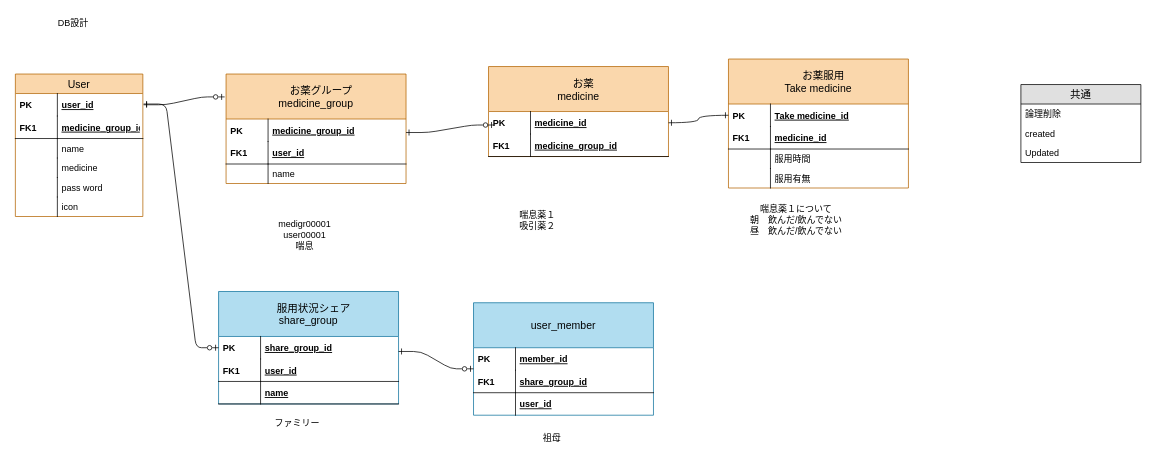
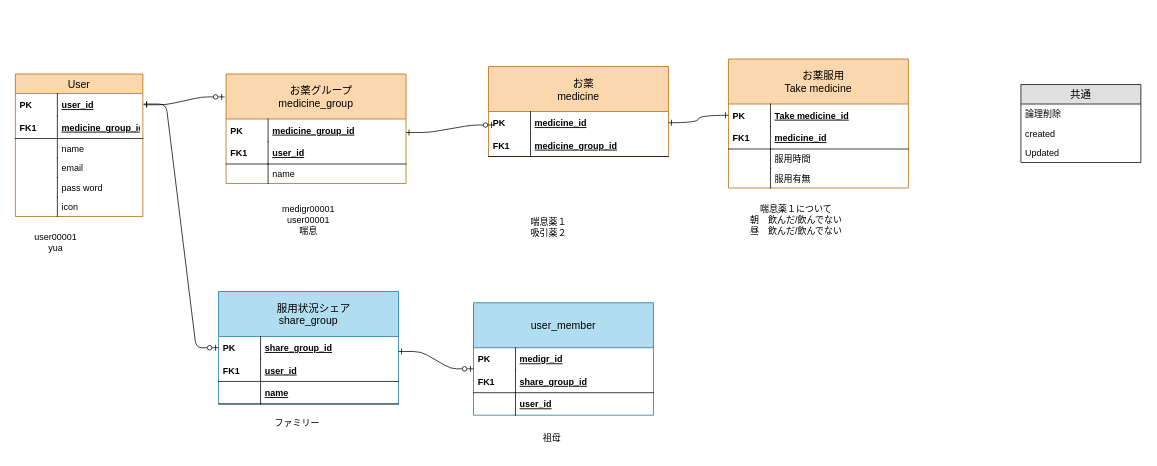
  <mxCell id="0" />
  <mxCell id="1" parent="0" />
- <mxCell id="2" value="DB設計" style="text;html=1;resizable=0;points=[];autosize=1;align=left;verticalAlign=top;spacingTop=-4;" parent="1" vertex="1"><mxGeometry x="75" y="20" width="60" height="20" as="geometry" /></mxCell>
  <mxCell id="3" value="User" style="swimlane;fontStyle=0;childLayout=stackLayout;horizontal=1;startSize=26;fillColor=#fad7ac;horizontalStack=0;resizeParent=1;resizeParentMax=0;resizeLast=0;collapsible=1;marginBottom=0;swimlaneFillColor=#ffffff;align=center;fontSize=14;strokeColor=#b46504;" parent="1" vertex="1"><mxGeometry x="20" y="98" width="170" height="190" as="geometry"><mxRectangle x="40" y="840" width="60" height="26" as="alternateBounds" /></mxGeometry></mxCell>
  <mxCell id="4" value="user_id" style="shape=partialRectangle;top=0;left=0;right=0;bottom=0;align=left;verticalAlign=middle;fillColor=none;spacingLeft=60;spacingRight=4;overflow=hidden;rotatable=0;points=[[0,0.5],[1,0.5]];portConstraint=eastwest;dropTarget=0;fontStyle=5;fontSize=12;" parent="3" vertex="1"><mxGeometry y="26" width="170" height="30" as="geometry" /></mxCell>
  <mxCell id="5" value="PK" style="shape=partialRectangle;fontStyle=1;top=0;left=0;bottom=0;fillColor=none;align=left;verticalAlign=middle;spacingLeft=4;spacingRight=4;overflow=hidden;rotatable=0;points=[];portConstraint=eastwest;part=1;fontSize=12;" parent="4" vertex="1" connectable="0"><mxGeometry width="56" height="30" as="geometry" /></mxCell>
  <mxCell id="6" value="medicine_group_id" style="shape=partialRectangle;top=0;left=0;right=0;bottom=1;align=left;verticalAlign=middle;fillColor=none;spacingLeft=60;spacingRight=4;overflow=hidden;rotatable=0;points=[[0,0.5],[1,0.5]];portConstraint=eastwest;dropTarget=0;fontStyle=5;fontSize=12;" parent="3" vertex="1"><mxGeometry y="56" width="170" height="30" as="geometry" /></mxCell>
  <mxCell id="7" value="FK1" style="shape=partialRectangle;fontStyle=1;top=0;left=0;bottom=0;fillColor=none;align=left;verticalAlign=middle;spacingLeft=4;spacingRight=4;overflow=hidden;rotatable=0;points=[];portConstraint=eastwest;part=1;fontSize=12;" parent="6" vertex="1" connectable="0"><mxGeometry width="56" height="30" as="geometry" /></mxCell>
  <mxCell id="8" value="name" style="shape=partialRectangle;top=0;left=0;right=0;bottom=0;align=left;verticalAlign=top;fillColor=none;spacingLeft=60;spacingRight=4;overflow=hidden;rotatable=0;points=[[0,0.5],[1,0.5]];portConstraint=eastwest;dropTarget=0;fontSize=12;" parent="3" vertex="1"><mxGeometry y="86" width="170" height="26" as="geometry" /></mxCell>
  <mxCell id="9" value="" style="shape=partialRectangle;top=0;left=0;bottom=0;fillColor=none;align=left;verticalAlign=top;spacingLeft=4;spacingRight=4;overflow=hidden;rotatable=0;points=[];portConstraint=eastwest;part=1;fontSize=12;" parent="8" vertex="1" connectable="0"><mxGeometry width="56" height="26" as="geometry" /></mxCell>
- <mxCell id="10" value="medicine" style="shape=partialRectangle;top=0;left=0;right=0;bottom=0;align=left;verticalAlign=top;fillColor=none;spacingLeft=60;spacingRight=4;overflow=hidden;rotatable=0;points=[[0,0.5],[1,0.5]];portConstraint=eastwest;dropTarget=0;fontSize=12;" parent="3" vertex="1"><mxGeometry y="112" width="170" height="26" as="geometry" /></mxCell>
+ <mxCell id="10" value="email" style="shape=partialRectangle;top=0;left=0;right=0;bottom=0;align=left;verticalAlign=top;fillColor=none;spacingLeft=60;spacingRight=4;overflow=hidden;rotatable=0;points=[[0,0.5],[1,0.5]];portConstraint=eastwest;dropTarget=0;fontSize=12;" parent="3" vertex="1"><mxGeometry y="112" width="170" height="26" as="geometry" /></mxCell>
  <mxCell id="11" value="" style="shape=partialRectangle;top=0;left=0;bottom=0;fillColor=none;align=left;verticalAlign=top;spacingLeft=4;spacingRight=4;overflow=hidden;rotatable=0;points=[];portConstraint=eastwest;part=1;fontSize=12;" parent="10" vertex="1" connectable="0"><mxGeometry width="56" height="26" as="geometry" /></mxCell>
  <mxCell id="12" value="pass word" style="shape=partialRectangle;top=0;left=0;right=0;bottom=0;align=left;verticalAlign=top;fillColor=none;spacingLeft=60;spacingRight=4;overflow=hidden;rotatable=0;points=[[0,0.5],[1,0.5]];portConstraint=eastwest;dropTarget=0;fontSize=12;" parent="3" vertex="1"><mxGeometry y="138" width="170" height="26" as="geometry" /></mxCell>
  <mxCell id="13" value="" style="shape=partialRectangle;top=0;left=0;bottom=0;fillColor=none;align=left;verticalAlign=top;spacingLeft=4;spacingRight=4;overflow=hidden;rotatable=0;points=[];portConstraint=eastwest;part=1;fontSize=12;" parent="12" vertex="1" connectable="0"><mxGeometry width="56" height="26" as="geometry" /></mxCell>
  <mxCell id="14" value="icon" style="shape=partialRectangle;top=0;left=0;right=0;bottom=0;align=left;verticalAlign=top;fillColor=none;spacingLeft=60;spacingRight=4;overflow=hidden;rotatable=0;points=[[0,0.5],[1,0.5]];portConstraint=eastwest;dropTarget=0;fontSize=12;" parent="3" vertex="1"><mxGeometry y="164" width="170" height="26" as="geometry" /></mxCell>
  <mxCell id="15" value="" style="shape=partialRectangle;top=0;left=0;bottom=0;fillColor=none;align=left;verticalAlign=top;spacingLeft=4;spacingRight=4;overflow=hidden;rotatable=0;points=[];portConstraint=eastwest;part=1;fontSize=12;" parent="14" vertex="1" connectable="0"><mxGeometry width="56" height="26" as="geometry" /></mxCell>
  <mxCell id="16" value="　お薬グループ &#10;medicine_group" style="swimlane;fontStyle=0;childLayout=stackLayout;horizontal=1;startSize=60;fillColor=#fad7ac;horizontalStack=0;resizeParent=1;resizeParentMax=0;resizeLast=0;collapsible=1;marginBottom=0;swimlaneFillColor=#ffffff;align=center;fontSize=14;strokeColor=#b46504;" parent="1" vertex="1"><mxGeometry x="301" y="98" width="240" height="146" as="geometry"><mxRectangle x="320" y="830" width="200" height="60" as="alternateBounds" /></mxGeometry></mxCell>
  <mxCell id="17" value="medicine_group_id" style="shape=partialRectangle;top=0;left=0;right=0;bottom=0;align=left;verticalAlign=middle;fillColor=none;spacingLeft=60;spacingRight=4;overflow=hidden;rotatable=0;points=[[0,0.5],[1,0.5]];portConstraint=eastwest;dropTarget=0;fontStyle=5;fontSize=12;" parent="16" vertex="1"><mxGeometry y="60" width="240" height="30" as="geometry" /></mxCell>
  <mxCell id="18" value="PK" style="shape=partialRectangle;fontStyle=1;top=0;left=0;bottom=0;fillColor=none;align=left;verticalAlign=middle;spacingLeft=4;spacingRight=4;overflow=hidden;rotatable=0;points=[];portConstraint=eastwest;part=1;fontSize=12;" parent="17" vertex="1" connectable="0"><mxGeometry width="56" height="30" as="geometry" /></mxCell>
  <mxCell id="19" value="user_id" style="shape=partialRectangle;top=0;left=0;right=0;bottom=1;align=left;verticalAlign=middle;fillColor=none;spacingLeft=60;spacingRight=4;overflow=hidden;rotatable=0;points=[[0,0.5],[1,0.5]];portConstraint=eastwest;dropTarget=0;fontStyle=5;fontSize=12;" parent="16" vertex="1"><mxGeometry y="90" width="240" height="30" as="geometry" /></mxCell>
  <mxCell id="20" value="FK1" style="shape=partialRectangle;fontStyle=1;top=0;left=0;bottom=0;fillColor=none;align=left;verticalAlign=middle;spacingLeft=4;spacingRight=4;overflow=hidden;rotatable=0;points=[];portConstraint=eastwest;part=1;fontSize=12;" parent="19" vertex="1" connectable="0"><mxGeometry width="56" height="30" as="geometry" /></mxCell>
  <mxCell id="21" value="name" style="shape=partialRectangle;top=0;left=0;right=0;bottom=0;align=left;verticalAlign=top;fillColor=none;spacingLeft=60;spacingRight=4;overflow=hidden;rotatable=0;points=[[0,0.5],[1,0.5]];portConstraint=eastwest;dropTarget=0;fontSize=12;" parent="16" vertex="1"><mxGeometry y="120" width="240" height="26" as="geometry" /></mxCell>
  <mxCell id="22" value="" style="shape=partialRectangle;top=0;left=0;bottom=0;fillColor=none;align=left;verticalAlign=top;spacingLeft=4;spacingRight=4;overflow=hidden;rotatable=0;points=[];portConstraint=eastwest;part=1;fontSize=12;" parent="21" vertex="1" connectable="0"><mxGeometry width="56" height="26" as="geometry" /></mxCell>
  <mxCell id="23" value="共通" style="swimlane;fontStyle=0;childLayout=stackLayout;horizontal=1;startSize=26;fillColor=#e0e0e0;horizontalStack=0;resizeParent=1;resizeParentMax=0;resizeLast=0;collapsible=1;marginBottom=0;swimlaneFillColor=#ffffff;align=center;fontSize=14;" parent="1" vertex="1"><mxGeometry x="1361" y="112" width="160" height="104" as="geometry" /></mxCell>
  <mxCell id="24" value="論理削除" style="text;strokeColor=none;fillColor=none;spacingLeft=4;spacingRight=4;overflow=hidden;rotatable=0;points=[[0,0.5],[1,0.5]];portConstraint=eastwest;fontSize=12;" parent="23" vertex="1"><mxGeometry y="26" width="160" height="26" as="geometry" /></mxCell>
  <mxCell id="25" value="created" style="text;strokeColor=none;fillColor=none;spacingLeft=4;spacingRight=4;overflow=hidden;rotatable=0;points=[[0,0.5],[1,0.5]];portConstraint=eastwest;fontSize=12;" parent="23" vertex="1"><mxGeometry y="52" width="160" height="26" as="geometry" /></mxCell>
  <mxCell id="26" value="Updated&#10;" style="text;strokeColor=none;fillColor=none;spacingLeft=4;spacingRight=4;overflow=hidden;rotatable=0;points=[[0,0.5],[1,0.5]];portConstraint=eastwest;fontSize=12;" parent="23" vertex="1"><mxGeometry y="78" width="160" height="26" as="geometry" /></mxCell>
  <mxCell id="27" value="" style="edgeStyle=entityRelationEdgeStyle;fontSize=12;html=1;endArrow=ERzeroToOne;startArrow=ERone;entryX=-0.008;entryY=0.209;entryDx=0;entryDy=0;entryPerimeter=0;endFill=0;exitX=1;exitY=0.5;exitDx=0;exitDy=0;startFill=0;" parent="1" target="16" edge="1"><mxGeometry width="100" height="100" relative="1" as="geometry"><mxPoint x="191" y="139" as="sourcePoint" /><mxPoint x="291" y="50" as="targetPoint" /></mxGeometry></mxCell>
  <mxCell id="28" value="　お薬&#10;medicine" style="swimlane;fontStyle=0;childLayout=stackLayout;horizontal=1;startSize=60;fillColor=#fad7ac;horizontalStack=0;resizeParent=1;resizeParentMax=0;resizeLast=0;collapsible=1;marginBottom=0;swimlaneFillColor=#ffffff;align=center;fontSize=14;strokeColor=#b46504;" parent="1" vertex="1"><mxGeometry x="651" y="88" width="240" height="120" as="geometry"><mxRectangle x="320" y="830" width="200" height="60" as="alternateBounds" /></mxGeometry></mxCell>
  <mxCell id="29" value="medicine_id" style="shape=partialRectangle;top=0;left=0;right=0;bottom=0;align=left;verticalAlign=middle;fillColor=none;spacingLeft=60;spacingRight=4;overflow=hidden;rotatable=0;points=[[0,0.5],[1,0.5]];portConstraint=eastwest;dropTarget=0;fontStyle=5;fontSize=12;" parent="28" vertex="1"><mxGeometry y="60" width="240" height="30" as="geometry" /></mxCell>
  <mxCell id="30" value="PK" style="shape=partialRectangle;fontStyle=1;top=0;left=0;bottom=0;fillColor=none;align=left;verticalAlign=middle;spacingLeft=4;spacingRight=4;overflow=hidden;rotatable=0;points=[];portConstraint=eastwest;part=1;fontSize=12;" parent="29" vertex="1" connectable="0"><mxGeometry width="56" height="30" as="geometry" /></mxCell>
  <mxCell id="31" value="medicine_group_id" style="shape=partialRectangle;top=0;left=0;right=0;bottom=1;align=left;verticalAlign=middle;fillColor=none;spacingLeft=60;spacingRight=4;overflow=hidden;rotatable=0;points=[[0,0.5],[1,0.5]];portConstraint=eastwest;dropTarget=0;fontStyle=5;fontSize=12;" parent="28" vertex="1"><mxGeometry y="90" width="240" height="30" as="geometry" /></mxCell>
  <mxCell id="32" value="FK1" style="shape=partialRectangle;fontStyle=1;top=0;left=0;bottom=0;fillColor=none;align=left;verticalAlign=middle;spacingLeft=4;spacingRight=4;overflow=hidden;rotatable=0;points=[];portConstraint=eastwest;part=1;fontSize=12;" parent="31" vertex="1" connectable="0"><mxGeometry width="56" height="30" as="geometry" /></mxCell>
- <mxCell id="34" value="medigr00001&lt;br&gt;user00001&lt;br&gt;喘息" style="text;html=1;strokeColor=none;fillColor=none;align=center;verticalAlign=middle;whiteSpace=wrap;rounded=0;" parent="1" vertex="1"><mxGeometry x="376" y="298" width="60" height="30" as="geometry" /></mxCell>
- <mxCell id="35" value="喘息薬１&lt;br&gt;吸引薬２" style="text;html=1;align=center;verticalAlign=middle;resizable=0;points=[];autosize=1;strokeColor=none;fillColor=none;" parent="1" vertex="1"><mxGeometry x="681" y="273" width="70" height="40" as="geometry" /></mxCell>
+ <mxCell id="33" value="user00001&lt;br&gt;yua" style="text;html=1;strokeColor=none;fillColor=none;align=center;verticalAlign=middle;whiteSpace=wrap;rounded=0;" parent="1" vertex="1"><mxGeometry x="43.5" y="308" width="60" height="30" as="geometry" /></mxCell>
+ <mxCell id="34" value="medigr00001&lt;br&gt;user00001&lt;br&gt;喘息" style="text;html=1;strokeColor=none;fillColor=none;align=center;verticalAlign=middle;whiteSpace=wrap;rounded=0;" parent="1" vertex="1"><mxGeometry x="381" y="278" width="60" height="30" as="geometry" /></mxCell>
+ <mxCell id="35" value="喘息薬１&lt;br&gt;吸引薬２" style="text;html=1;align=center;verticalAlign=middle;resizable=0;points=[];autosize=1;strokeColor=none;fillColor=none;" parent="1" vertex="1"><mxGeometry x="696" y="283" width="70" height="40" as="geometry" /></mxCell>
  <mxCell id="36" value="" style="edgeStyle=entityRelationEdgeStyle;fontSize=12;html=1;endArrow=ERzeroToOne;startArrow=ERone;exitX=1;exitY=0.5;exitDx=0;exitDy=0;entryX=-0.008;entryY=0.209;entryDx=0;entryDy=0;entryPerimeter=0;endFill=0;startFill=0;" parent="1" edge="1"><mxGeometry width="100" height="100" relative="1" as="geometry"><mxPoint x="541" y="176" as="sourcePoint" /><mxPoint x="659" y="166" as="targetPoint" /></mxGeometry></mxCell>
  <mxCell id="37" value="　お薬服用&#10;Take medicine" style="swimlane;fontStyle=0;childLayout=stackLayout;horizontal=1;startSize=60;fillColor=#fad7ac;horizontalStack=0;resizeParent=1;resizeParentMax=0;resizeLast=0;collapsible=1;marginBottom=0;swimlaneFillColor=#ffffff;align=center;fontSize=14;strokeColor=#b46504;" parent="1" vertex="1"><mxGeometry x="971" y="78" width="240" height="172" as="geometry"><mxRectangle x="320" y="830" width="200" height="60" as="alternateBounds" /></mxGeometry></mxCell>
  <mxCell id="38" value="Take medicine_id" style="shape=partialRectangle;top=0;left=0;right=0;bottom=0;align=left;verticalAlign=middle;fillColor=none;spacingLeft=60;spacingRight=4;overflow=hidden;rotatable=0;points=[[0,0.5],[1,0.5]];portConstraint=eastwest;dropTarget=0;fontStyle=5;fontSize=12;" parent="37" vertex="1"><mxGeometry y="60" width="240" height="30" as="geometry" /></mxCell>
  <mxCell id="39" value="PK" style="shape=partialRectangle;fontStyle=1;top=0;left=0;bottom=0;fillColor=none;align=left;verticalAlign=middle;spacingLeft=4;spacingRight=4;overflow=hidden;rotatable=0;points=[];portConstraint=eastwest;part=1;fontSize=12;" parent="38" vertex="1" connectable="0"><mxGeometry width="56" height="30" as="geometry" /></mxCell>
  <mxCell id="40" value="medicine_id" style="shape=partialRectangle;top=0;left=0;right=0;bottom=1;align=left;verticalAlign=middle;fillColor=none;spacingLeft=60;spacingRight=4;overflow=hidden;rotatable=0;points=[[0,0.5],[1,0.5]];portConstraint=eastwest;dropTarget=0;fontStyle=5;fontSize=12;" parent="37" vertex="1"><mxGeometry y="90" width="240" height="30" as="geometry" /></mxCell>
  <mxCell id="41" value="FK1" style="shape=partialRectangle;fontStyle=1;top=0;left=0;bottom=0;fillColor=none;align=left;verticalAlign=middle;spacingLeft=4;spacingRight=4;overflow=hidden;rotatable=0;points=[];portConstraint=eastwest;part=1;fontSize=12;" parent="40" vertex="1" connectable="0"><mxGeometry width="56" height="30" as="geometry" /></mxCell>
  <mxCell id="42" value="服用時間&#10;" style="shape=partialRectangle;top=0;left=0;right=0;bottom=0;align=left;verticalAlign=top;fillColor=none;spacingLeft=60;spacingRight=4;overflow=hidden;rotatable=0;points=[[0,0.5],[1,0.5]];portConstraint=eastwest;dropTarget=0;fontSize=12;" parent="37" vertex="1"><mxGeometry y="120" width="240" height="26" as="geometry" /></mxCell>
  <mxCell id="43" value="" style="shape=partialRectangle;top=0;left=0;bottom=0;fillColor=none;align=left;verticalAlign=top;spacingLeft=4;spacingRight=4;overflow=hidden;rotatable=0;points=[];portConstraint=eastwest;part=1;fontSize=12;" parent="42" vertex="1" connectable="0"><mxGeometry width="56" height="26" as="geometry" /></mxCell>
  <mxCell id="44" value="服用有無" style="shape=partialRectangle;top=0;left=0;right=0;bottom=0;align=left;verticalAlign=top;fillColor=none;spacingLeft=60;spacingRight=4;overflow=hidden;rotatable=0;points=[[0,0.5],[1,0.5]];portConstraint=eastwest;dropTarget=0;fontSize=12;" parent="37" vertex="1"><mxGeometry y="146" width="240" height="26" as="geometry" /></mxCell>
  <mxCell id="45" value="" style="shape=partialRectangle;top=0;left=0;bottom=0;fillColor=none;align=left;verticalAlign=top;spacingLeft=4;spacingRight=4;overflow=hidden;rotatable=0;points=[];portConstraint=eastwest;part=1;fontSize=12;" parent="44" vertex="1" connectable="0"><mxGeometry width="56" height="26" as="geometry" /></mxCell>
  <mxCell id="46" value="喘息薬１について&lt;br&gt;朝　飲んだ/飲んでない&lt;br&gt;昼　飲んだ/飲んでない" style="text;html=1;align=center;verticalAlign=middle;resizable=0;points=[];autosize=1;strokeColor=none;fillColor=none;" parent="1" vertex="1"><mxGeometry x="986" y="263" width="150" height="60" as="geometry" /></mxCell>
  <mxCell id="47" value="" style="edgeStyle=orthogonalEdgeStyle;fontSize=12;html=1;endArrow=ERone;endFill=1;rounded=0;exitX=1;exitY=0.5;exitDx=0;exitDy=0;entryX=0;entryY=0.5;entryDx=0;entryDy=0;startArrow=ERone;startFill=0;curved=1;" parent="1" source="29" target="38" edge="1"><mxGeometry width="100" height="100" relative="1" as="geometry"><mxPoint x="891" y="248" as="sourcePoint" /><mxPoint x="991" y="148" as="targetPoint" /></mxGeometry></mxCell>
  <mxCell id="48" value="　服用状況シェア&#10;share_group" style="swimlane;fontStyle=0;childLayout=stackLayout;horizontal=1;startSize=60;fillColor=#b1ddf0;horizontalStack=0;resizeParent=1;resizeParentMax=0;resizeLast=0;collapsible=1;marginBottom=0;swimlaneFillColor=#ffffff;align=center;fontSize=14;strokeColor=#10739e;" parent="1" vertex="1"><mxGeometry x="291" y="388" width="240" height="150" as="geometry"><mxRectangle x="320" y="830" width="200" height="60" as="alternateBounds" /></mxGeometry></mxCell>
  <mxCell id="49" value="share_group_id" style="shape=partialRectangle;top=0;left=0;right=0;bottom=0;align=left;verticalAlign=middle;fillColor=none;spacingLeft=60;spacingRight=4;overflow=hidden;rotatable=0;points=[[0,0.5],[1,0.5]];portConstraint=eastwest;dropTarget=0;fontStyle=5;fontSize=12;" parent="48" vertex="1"><mxGeometry y="60" width="240" height="30" as="geometry" /></mxCell>
  <mxCell id="50" value="PK" style="shape=partialRectangle;fontStyle=1;top=0;left=0;bottom=0;fillColor=none;align=left;verticalAlign=middle;spacingLeft=4;spacingRight=4;overflow=hidden;rotatable=0;points=[];portConstraint=eastwest;part=1;fontSize=12;" parent="49" vertex="1" connectable="0"><mxGeometry width="56" height="30" as="geometry" /></mxCell>
  <mxCell id="51" value="user_id" style="shape=partialRectangle;top=0;left=0;right=0;bottom=1;align=left;verticalAlign=middle;fillColor=none;spacingLeft=60;spacingRight=4;overflow=hidden;rotatable=0;points=[[0,0.5],[1,0.5]];portConstraint=eastwest;dropTarget=0;fontStyle=5;fontSize=12;" parent="48" vertex="1"><mxGeometry y="90" width="240" height="30" as="geometry" /></mxCell>
  <mxCell id="52" value="FK1" style="shape=partialRectangle;fontStyle=1;top=0;left=0;bottom=0;fillColor=none;align=left;verticalAlign=middle;spacingLeft=4;spacingRight=4;overflow=hidden;rotatable=0;points=[];portConstraint=eastwest;part=1;fontSize=12;" parent="51" vertex="1" connectable="0"><mxGeometry width="56" height="30" as="geometry" /></mxCell>
  <mxCell id="53" value="name" style="shape=partialRectangle;top=0;left=0;right=0;bottom=1;align=left;verticalAlign=middle;fillColor=none;spacingLeft=60;spacingRight=4;overflow=hidden;rotatable=0;points=[[0,0.5],[1,0.5]];portConstraint=eastwest;dropTarget=0;fontStyle=5;fontSize=12;" parent="48" vertex="1"><mxGeometry y="120" width="240" height="30" as="geometry" /></mxCell>
  <mxCell id="54" value="" style="shape=partialRectangle;fontStyle=1;top=0;left=0;bottom=0;fillColor=none;align=left;verticalAlign=middle;spacingLeft=4;spacingRight=4;overflow=hidden;rotatable=0;points=[];portConstraint=eastwest;part=1;fontSize=12;" parent="53" vertex="1" connectable="0"><mxGeometry width="56" height="30" as="geometry" /></mxCell>
  <mxCell id="55" value="" style="edgeStyle=entityRelationEdgeStyle;fontSize=12;html=1;endArrow=ERzeroToOne;startArrow=ERone;endFill=0;startFill=0;" parent="1" target="48" edge="1"><mxGeometry width="100" height="100" relative="1" as="geometry"><mxPoint x="191" y="138" as="sourcePoint" /><mxPoint x="301" y="128" as="targetPoint" /></mxGeometry></mxCell>
  <mxCell id="56" value="user_member" style="swimlane;fontStyle=0;childLayout=stackLayout;horizontal=1;startSize=60;fillColor=#b1ddf0;horizontalStack=0;resizeParent=1;resizeParentMax=0;resizeLast=0;collapsible=1;marginBottom=0;swimlaneFillColor=#ffffff;align=center;fontSize=14;strokeColor=#10739e;" parent="1" vertex="1"><mxGeometry x="631" y="403" width="240" height="150" as="geometry"><mxRectangle x="320" y="830" width="200" height="60" as="alternateBounds" /></mxGeometry></mxCell>
- <mxCell id="57" value="member_id" style="shape=partialRectangle;top=0;left=0;right=0;bottom=0;align=left;verticalAlign=middle;fillColor=none;spacingLeft=60;spacingRight=4;overflow=hidden;rotatable=0;points=[[0,0.5],[1,0.5]];portConstraint=eastwest;dropTarget=0;fontStyle=5;fontSize=12;" parent="56" vertex="1"><mxGeometry y="60" width="240" height="30" as="geometry" /></mxCell>
+ <mxCell id="57" value="medigr_id" style="shape=partialRectangle;top=0;left=0;right=0;bottom=0;align=left;verticalAlign=middle;fillColor=none;spacingLeft=60;spacingRight=4;overflow=hidden;rotatable=0;points=[[0,0.5],[1,0.5]];portConstraint=eastwest;dropTarget=0;fontStyle=5;fontSize=12;" parent="56" vertex="1"><mxGeometry y="60" width="240" height="30" as="geometry" /></mxCell>
  <mxCell id="58" value="PK" style="shape=partialRectangle;fontStyle=1;top=0;left=0;bottom=0;fillColor=none;align=left;verticalAlign=middle;spacingLeft=4;spacingRight=4;overflow=hidden;rotatable=0;points=[];portConstraint=eastwest;part=1;fontSize=12;" parent="57" vertex="1" connectable="0"><mxGeometry width="56" height="30" as="geometry" /></mxCell>
  <mxCell id="59" value="share_group_id" style="shape=partialRectangle;top=0;left=0;right=0;bottom=1;align=left;verticalAlign=middle;fillColor=none;spacingLeft=60;spacingRight=4;overflow=hidden;rotatable=0;points=[[0,0.5],[1,0.5]];portConstraint=eastwest;dropTarget=0;fontStyle=5;fontSize=12;" parent="56" vertex="1"><mxGeometry y="90" width="240" height="30" as="geometry" /></mxCell>
  <mxCell id="60" value="FK1" style="shape=partialRectangle;fontStyle=1;top=0;left=0;bottom=0;fillColor=none;align=left;verticalAlign=middle;spacingLeft=4;spacingRight=4;overflow=hidden;rotatable=0;points=[];portConstraint=eastwest;part=1;fontSize=12;" parent="59" vertex="1" connectable="0"><mxGeometry width="56" height="30" as="geometry" /></mxCell>
  <mxCell id="61" value="user_id" style="shape=partialRectangle;top=0;left=0;right=0;bottom=0;align=left;verticalAlign=middle;fillColor=none;spacingLeft=60;spacingRight=4;overflow=hidden;rotatable=0;points=[[0,0.5],[1,0.5]];portConstraint=eastwest;dropTarget=0;fontStyle=5;fontSize=12;" parent="56" vertex="1"><mxGeometry y="120" width="240" height="30" as="geometry" /></mxCell>
  <mxCell id="62" value="" style="shape=partialRectangle;fontStyle=1;top=0;left=0;bottom=0;fillColor=none;align=left;verticalAlign=middle;spacingLeft=4;spacingRight=4;overflow=hidden;rotatable=0;points=[];portConstraint=eastwest;part=1;fontSize=12;" parent="61" vertex="1" connectable="0"><mxGeometry width="56" height="30" as="geometry" /></mxCell>
  <mxCell id="63" value="" style="edgeStyle=entityRelationEdgeStyle;fontSize=12;html=1;endArrow=ERzeroToOne;startArrow=ERone;exitX=1;exitY=0.5;exitDx=0;exitDy=0;entryX=0;entryY=0.938;entryDx=0;entryDy=0;entryPerimeter=0;endFill=0;startFill=0;" parent="1" target="57" edge="1"><mxGeometry width="100" height="100" relative="1" as="geometry"><mxPoint x="531" y="468" as="sourcePoint" /><mxPoint x="649" y="458" as="targetPoint" /></mxGeometry></mxCell>
  <mxCell id="64" value="ファミリー" style="text;html=1;strokeColor=none;fillColor=none;align=center;verticalAlign=middle;whiteSpace=wrap;rounded=0;" parent="1" vertex="1"><mxGeometry x="351" y="549" width="90" height="30" as="geometry" /></mxCell>
  <mxCell id="65" value="祖母" style="text;html=1;strokeColor=none;fillColor=none;align=center;verticalAlign=middle;whiteSpace=wrap;rounded=0;" parent="1" vertex="1"><mxGeometry x="691" y="569" width="90" height="30" as="geometry" /></mxCell>
